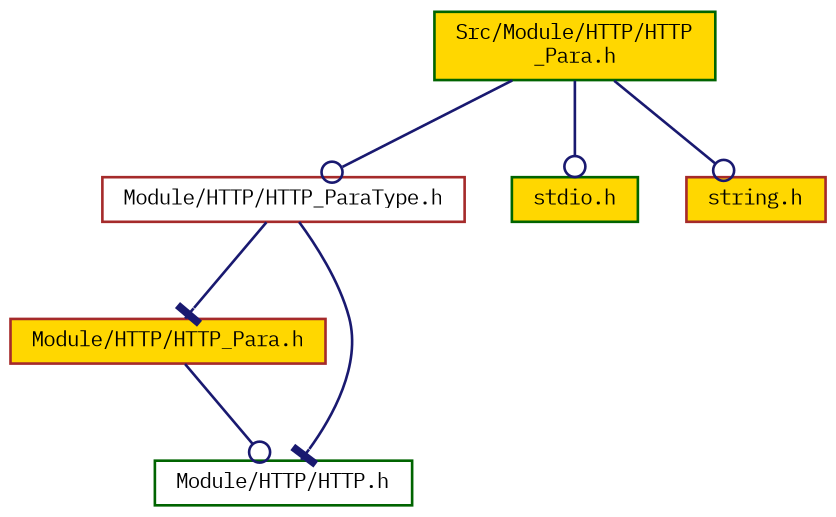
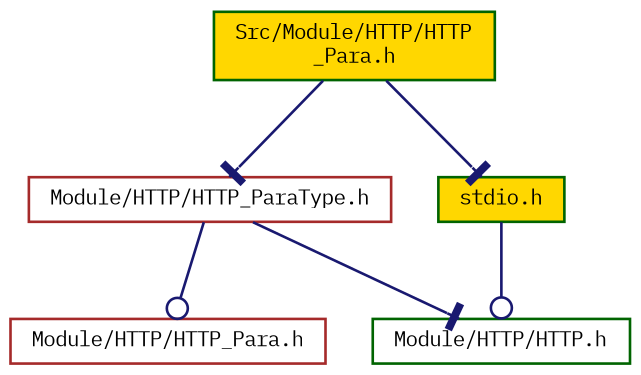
  digraph {
    fontname="IBM Plex Mono"
    node [color=darkgreen fillcolor=gold fontname="IBM Plex Mono" fontsize=8 shape=record style=filled]
    edge [arrowhead=tee color=midnightblue fontname="IBM Plex Mono" fontsize=8 labelfontname=Sans labelfontsize=8 style=solid]
    n1 [fontcolor=black height=0.2 label="Src/Module/HTTP/HTTP\l_Para.h" width=0.4]
    n2 [color=brown fillcolor=white height=0.2 label="Module/HTTP/HTTP_ParaType.h" width=0.4]
    n3 [height=0.2 label="stdio.h" width=0.4]
-   n4 [color=brown height=0.2 label="string.h" width=0.4]
-   n5 [color=brown height=0.2 label="Module/HTTP/HTTP_Para.h" width=0.4]
+   n5 [color=brown fillcolor=white height=0.2 label="Module/HTTP/HTTP_Para.h" width=0.4]
    n6 [fillcolor=white height=0.2 label="Module/HTTP/HTTP.h" width=0.4]
-   n1 -> n2 [arrowhead=odot]
-   n1 -> n3 [arrowhead=odot]
-   n1 -> n4 [arrowhead=odot]
-   n2 -> n5
+   n1 -> n2
+   n1 -> n3
+   n2 -> n5 [arrowhead=odot]
    n2 -> n6
-   n5 -> n6 [arrowhead=odot]
+   n3 -> n6 [arrowhead=odot]
  }
